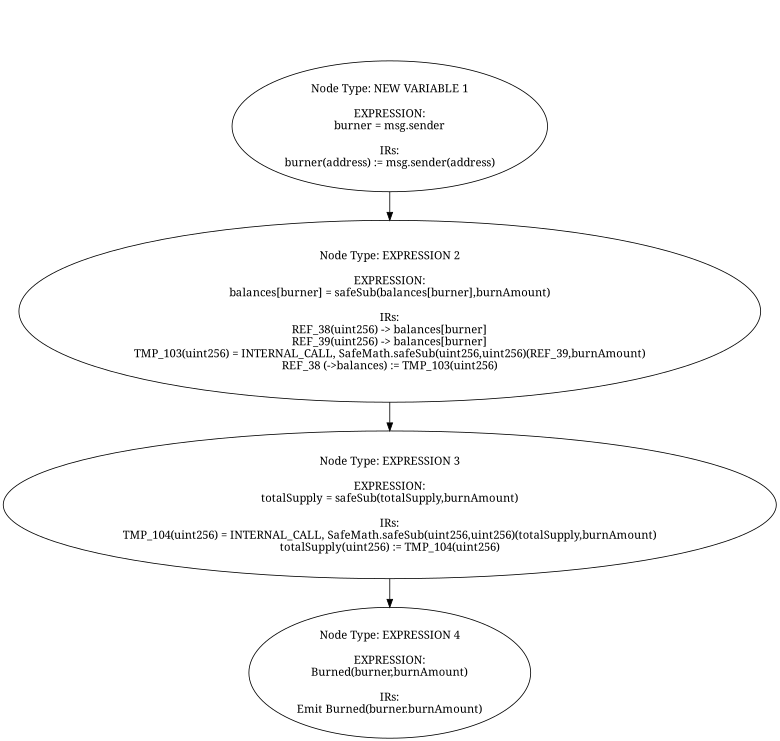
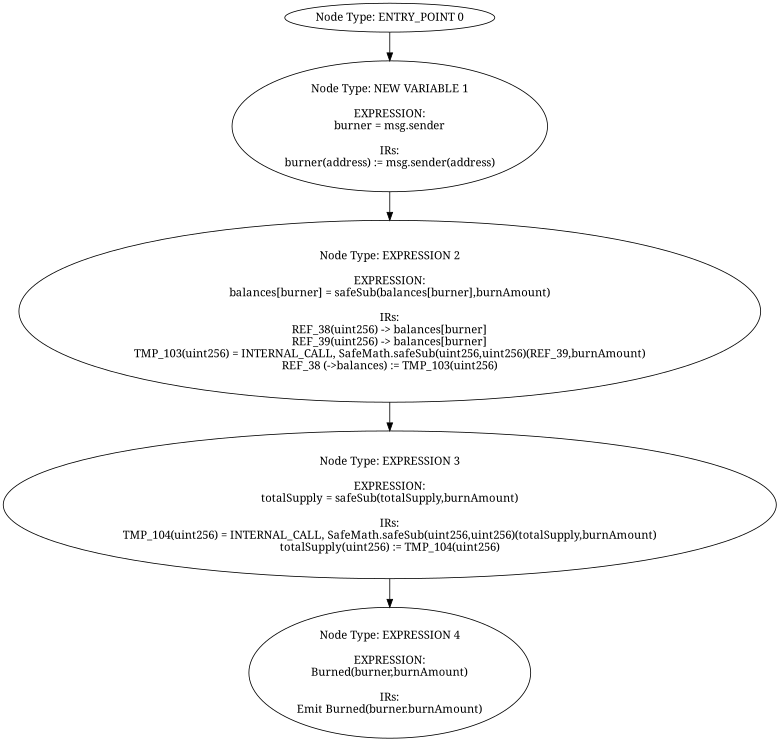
  digraph {
    fontname="Noto Serif"
    node [fontname="Noto Serif"]
    edge [fontname="Noto Serif"]
+   n1 [label="Node Type: ENTRY_POINT 0\n"]
    n2 [label="Node Type: NEW VARIABLE 1\n\nEXPRESSION:\nburner = msg.sender\n\nIRs:\nburner(address) := msg.sender(address)"]
    n3 [label="Node Type: EXPRESSION 2\n\nEXPRESSION:\nbalances[burner] = safeSub(balances[burner],burnAmount)\n\nIRs:\nREF_38(uint256) -> balances[burner]\nREF_39(uint256) -> balances[burner]\nTMP_103(uint256) = INTERNAL_CALL, SafeMath.safeSub(uint256,uint256)(REF_39,burnAmount)\nREF_38 (->balances) := TMP_103(uint256)"]
    n4 [label="Node Type: EXPRESSION 3\n\nEXPRESSION:\ntotalSupply = safeSub(totalSupply,burnAmount)\n\nIRs:\nTMP_104(uint256) = INTERNAL_CALL, SafeMath.safeSub(uint256,uint256)(totalSupply,burnAmount)\ntotalSupply(uint256) := TMP_104(uint256)"]
    n5 [label="Node Type: EXPRESSION 4\n\nEXPRESSION:\nBurned(burner,burnAmount)\n\nIRs:\nEmit Burned(burner.burnAmount)"]
+   n1 -> n2
    n2 -> n3
    n3 -> n4
    n4 -> n5
  }
